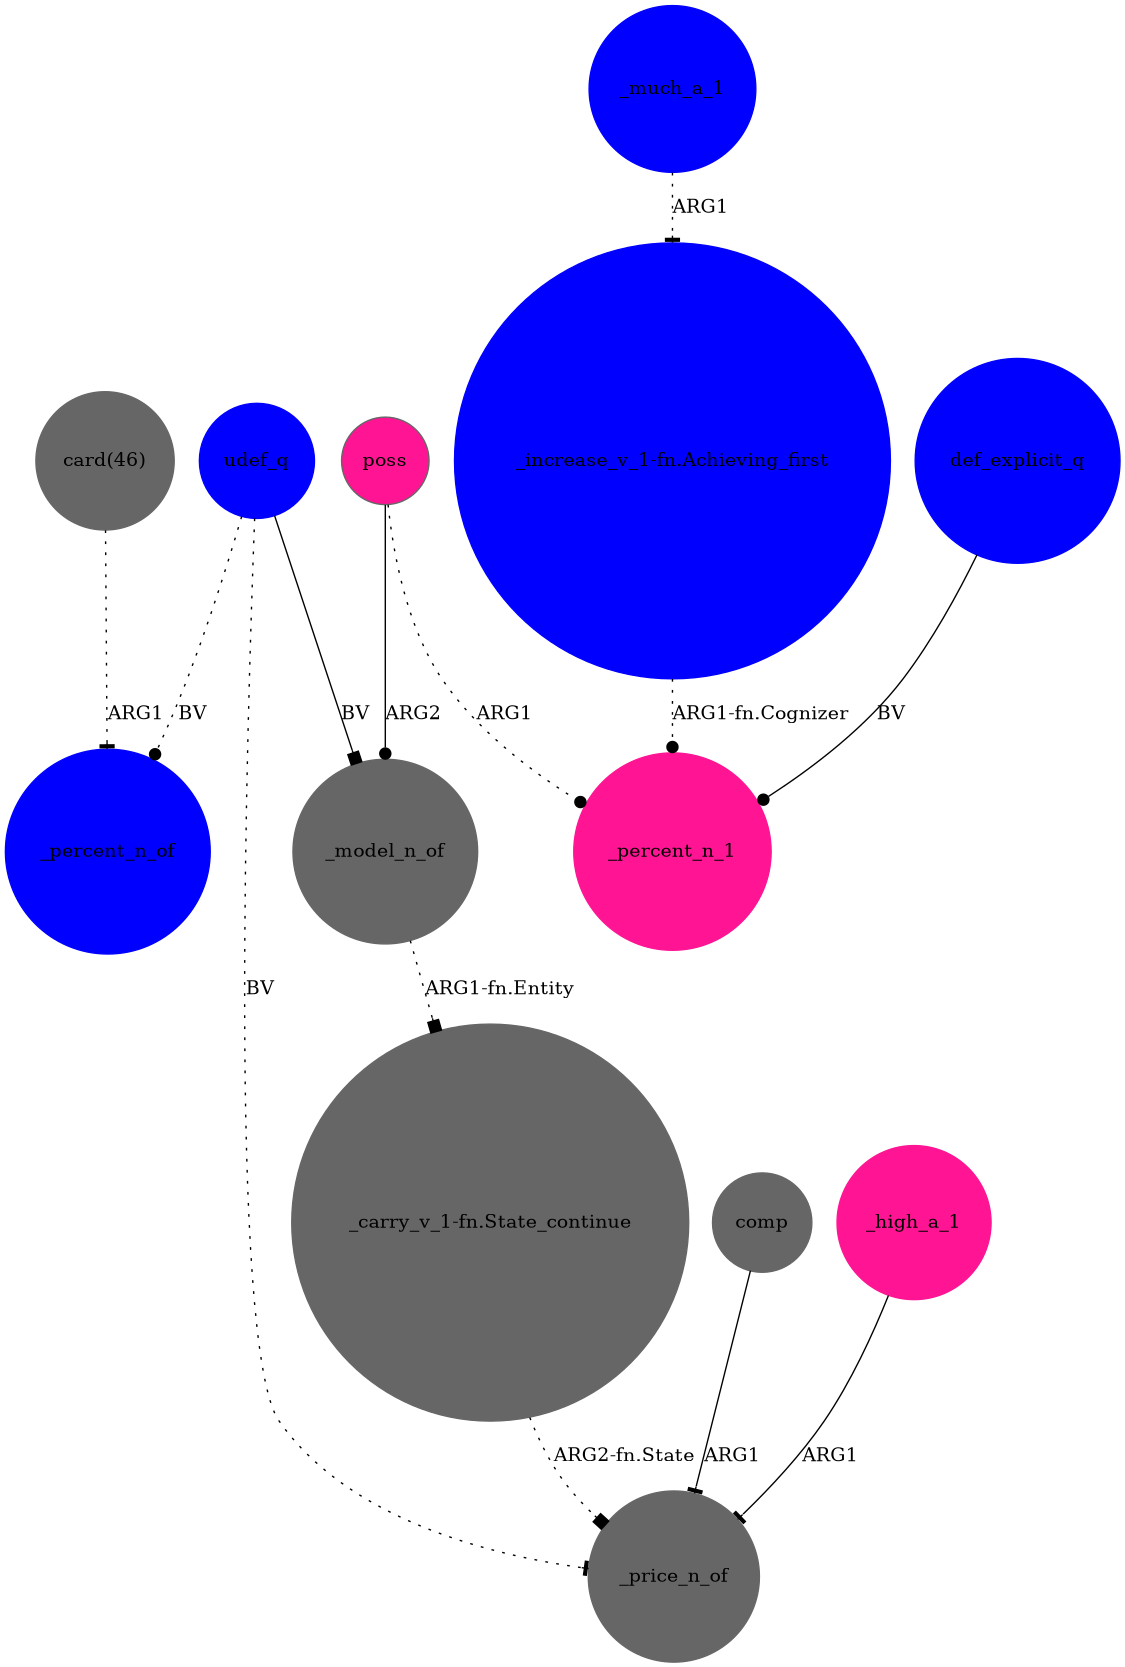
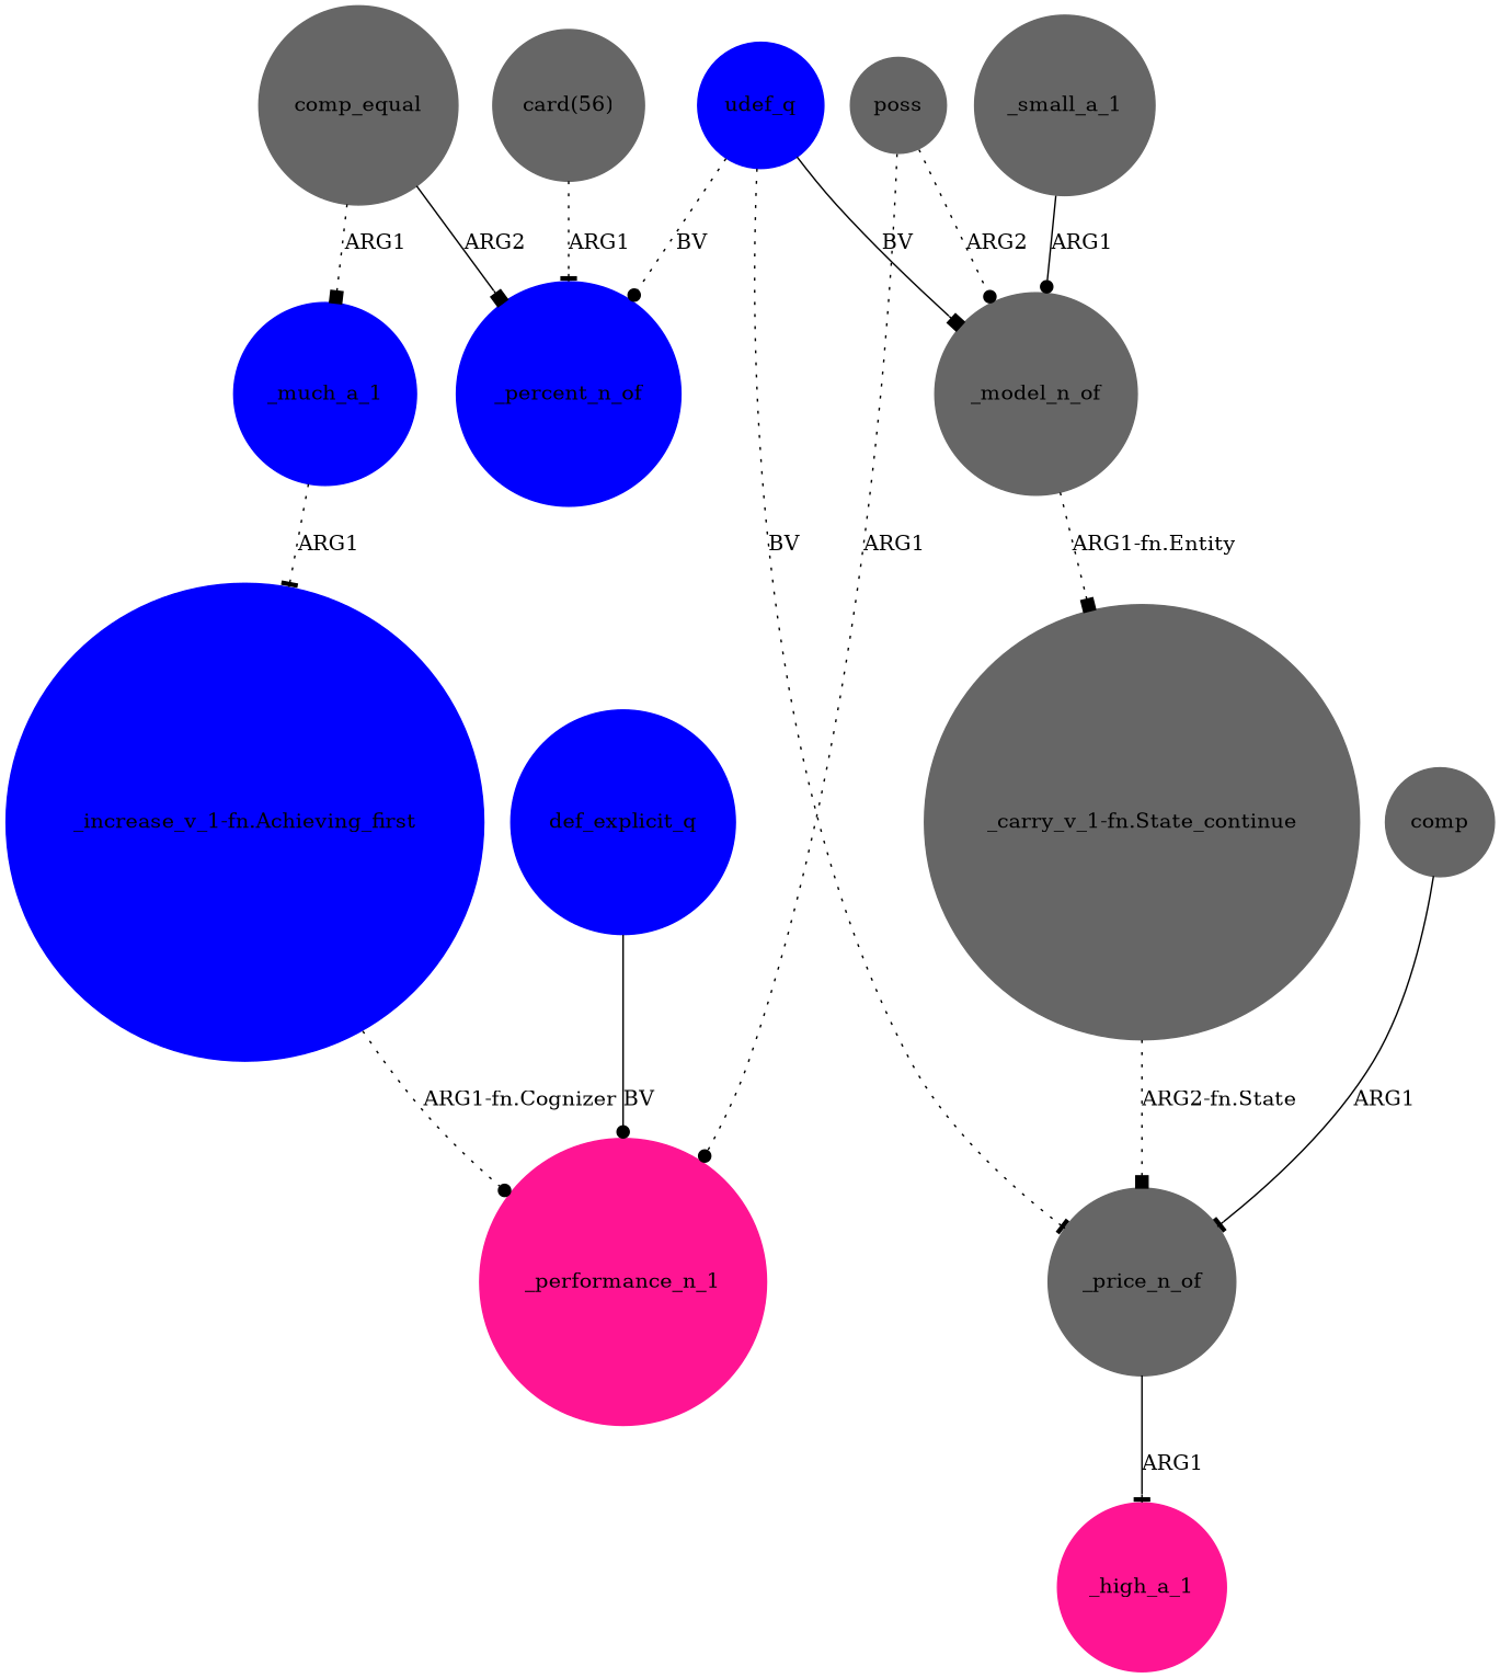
  digraph {
    node [color=gray40 shape=circle style=filled]
    edge [arrowhead=dot style=dotted]
    udef_q [color=blue]
    _percent_n_of [color=blue]
    _price_n_of
    _model_n_of
    "_carry_v_1-fn.State_continue"
+   comp_equal
    _much_a_1 [color=blue]
    "_increase_v_1-fn.Achieving_first" [color=blue]
    comp
    _high_a_1 [color=deeppink]
    def_explicit_q [color=blue]
-   _performance_n_1 [color=deeppink label=_percent_n_1]
-   "card(46)"
-   poss [fillcolor=deeppink]
+   _performance_n_1 [color=deeppink]
+   _small_a_1
+   "card(46)" [label="card(56)"]
+   poss
    udef_q -> _percent_n_of [label=BV]
    udef_q -> _price_n_of [arrowhead=tee label=BV]
    udef_q -> _model_n_of [arrowhead=box label=BV style=solid]
    _model_n_of -> "_carry_v_1-fn.State_continue" [arrowhead=box label="ARG1-fn.Entity"]
    "_carry_v_1-fn.State_continue" -> _price_n_of [arrowhead=box label="ARG2-fn.State"]
+   comp_equal -> _percent_n_of [arrowhead=box label=ARG2 style=solid]
+   comp_equal -> _much_a_1 [arrowhead=box label=ARG1]
    _much_a_1 -> "_increase_v_1-fn.Achieving_first" [arrowhead=tee label=ARG1]
    "_increase_v_1-fn.Achieving_first" -> _performance_n_1 [label="ARG1-fn.Cognizer"]
    comp -> _price_n_of [arrowhead=tee label=ARG1 style=solid]
-   _high_a_1 -> _price_n_of [arrowhead=tee label=ARG1 style=solid]
+   _price_n_of -> _high_a_1 [arrowhead=tee label=ARG1 style=solid]
    def_explicit_q -> _performance_n_1 [label=BV style=solid]
+   _small_a_1 -> _model_n_of [label=ARG1 style=solid]
    "card(46)" -> _percent_n_of [arrowhead=tee label=ARG1]
-   poss -> _model_n_of [label=ARG2 style=solid]
+   poss -> _model_n_of [label=ARG2]
    poss -> _performance_n_1 [label=ARG1]
  }
